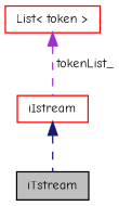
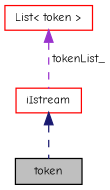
  digraph {
    fontname="Comic Neue"
    node [color=red fillcolor=white fontname="Comic Neue" fontsize=10 shape=record style=filled]
    edge [dir=back fontname="Comic Neue" fontsize=10 labelfontname=Helvetica labelfontsize=10 style=dashed]
-   n1 [color=black fillcolor=grey75 fontcolor=black height=0.2 label=iTstream width=0.4]
+   n1 [color=black fillcolor=grey75 fontcolor=black height=0.2 label=token width=0.4]
    n2 [height=0.2 label=iIstream width=0.4]
    n3 [height=0.2 label="List\< token \>" width=0.4]
    n2 -> n1 [color=midnightblue]
    n3 -> n2 [color=darkorchid3 label=" tokenList_"]
  }
